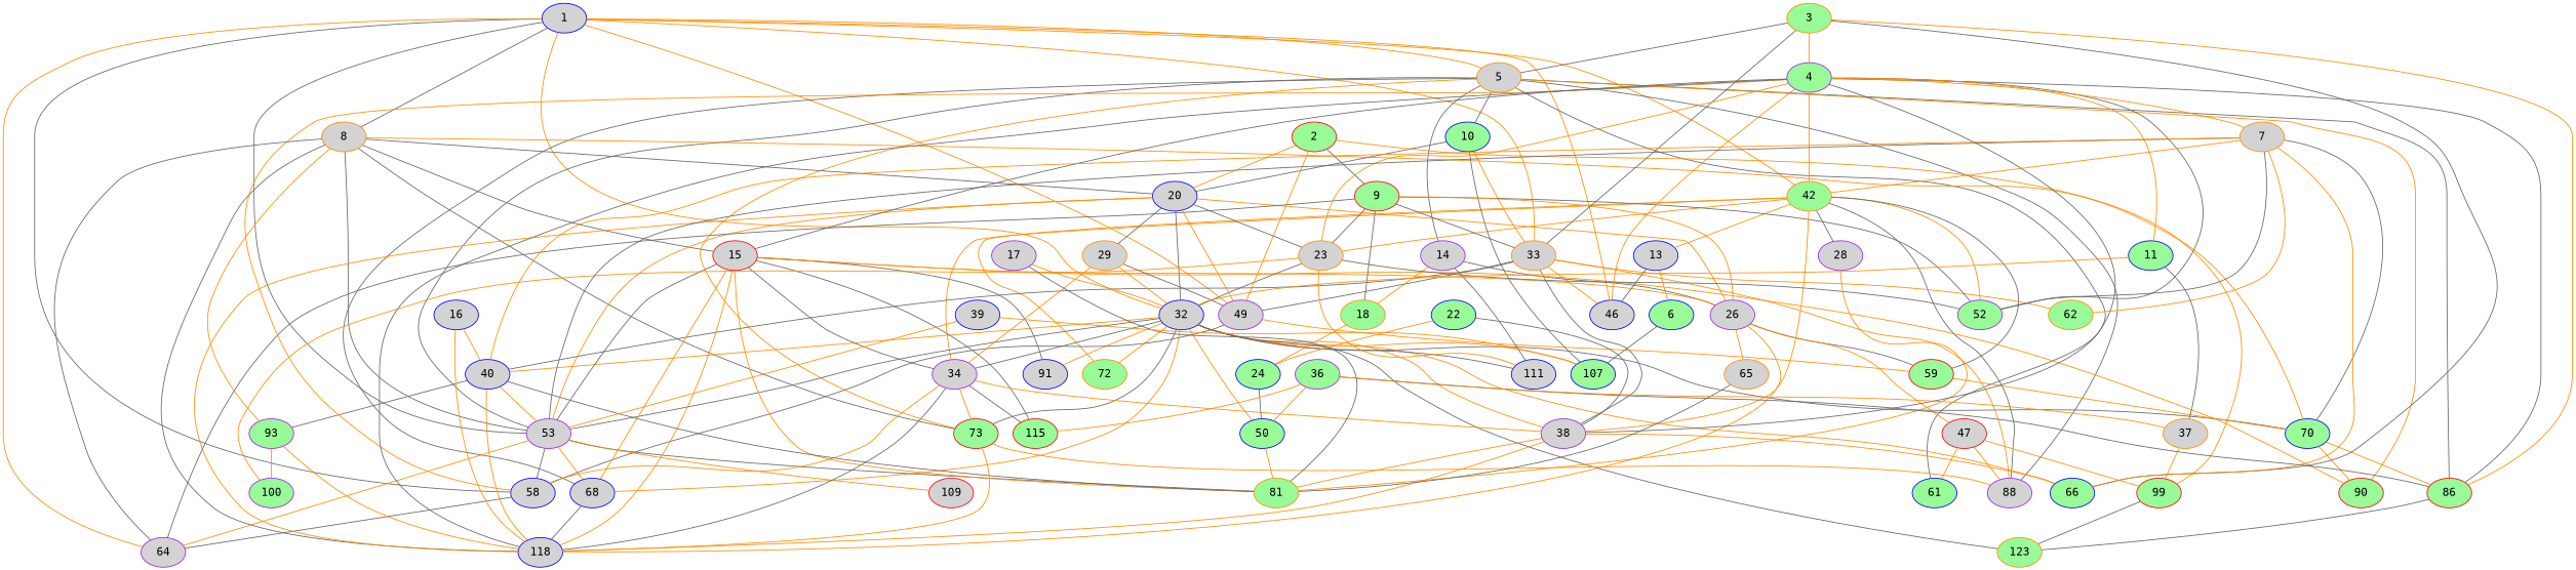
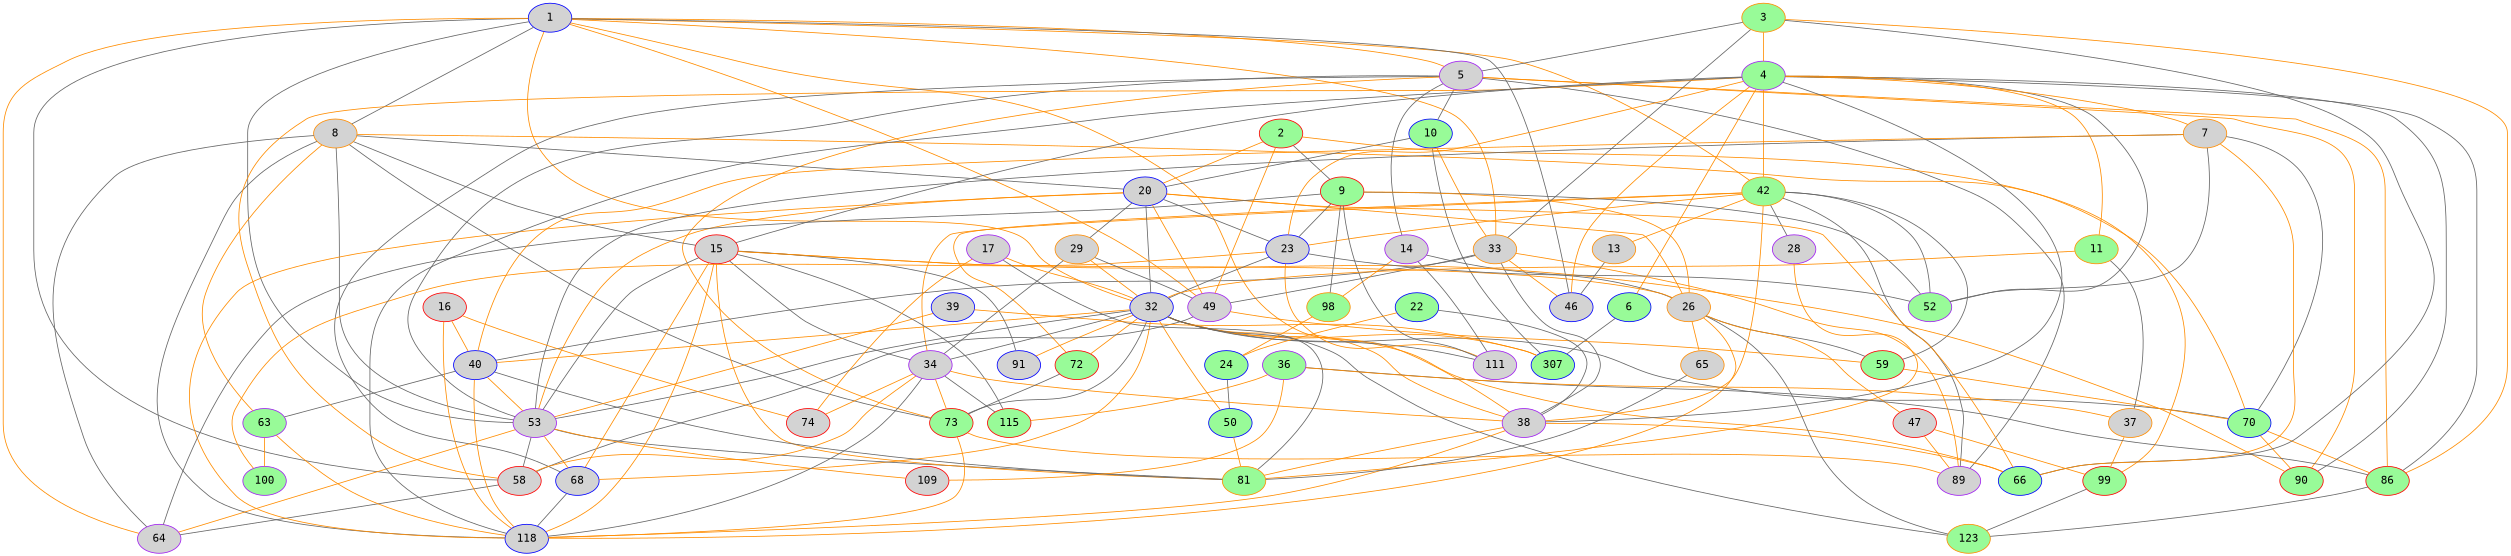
  graph {
    fontname="DejaVu Sans Mono"
    node [color=blue fillcolor=lightgrey fontname="DejaVu Sans Mono" style=filled]
    edge [color=darkorange fontname="DejaVu Sans Mono"]
    1 [super="+60+44+54"]
-   5 [color=darkorange super="+45+102"]
+   5 [color=purple super="+45+102"]
    8 [color=darkorange super="+42+96"]
    n4 [color=darkorange fillcolor=palegreen label=42 super="+30+25+108"]
    32 [super="+63+71+120"]
    33 [color=darkorange super="+69"]
    38 [color=purple super="+84+110"]
    46
    49 [color=purple]
    53 [color=purple super="+67+57"]
-   58 [super="+79+89"]
+   58 [color=red super="+79+89"]
    64 [color=purple super="+126"]
    86 [color=red fillcolor=palegreen super="+124"]
    90 [color=red fillcolor=palegreen]
    10 [fillcolor=palegreen super="+83"]
    14 [color=purple super="+127"]
-   61 [fillcolor=palegreen]
    68
    73 [color=red fillcolor=palegreen super="+116+98"]
-   88 [color=purple]
+   88 [color=purple label=89]
    20 [super="+55+41"]
    15 [color=red super="+21"]
    118 [super="+121+119"]
    70 [fillcolor=palegreen super="+129"]
-   93 [color=purple fillcolor=palegreen]
-   23 [color=darkorange super="+27+78"]
+   93 [color=purple fillcolor=palegreen label=63]
+   23 [super="+27+78"]
    52 [color=purple fillcolor=palegreen super="+76"]
-   13
+   13 [color=darkorange]
    28 [color=purple]
    34 [color=purple super="+51"]
    59 [color=red fillcolor=palegreen]
-   72 [color=darkorange fillcolor=palegreen]
+   72 [color=red fillcolor=palegreen]
    66 [fillcolor=palegreen]
-   107 [fillcolor=palegreen]
+   107 [fillcolor=palegreen label=307]
    40 [super="+105+113"]
-   111
+   111 [color=purple]
    91
    50 [fillcolor=palegreen]
    123 [color=darkorange fillcolor=palegreen]
-   62 [color=darkorange fillcolor=palegreen]
    81 [color=darkorange fillcolor=palegreen super="+117"]
    109 [color=red]
    9 [color=red fillcolor=palegreen super="+87+97"]
-   18 [color=darkorange fillcolor=palegreen]
-   26 [color=purple super="+130"]
+   18 [color=darkorange fillcolor=palegreen label=98]
+   26 [color=darkorange super="+130"]
    2 [color=red fillcolor=palegreen]
    99 [color=red fillcolor=palegreen]
    29 [color=darkorange super="+35"]
    3 [color=darkorange fillcolor=palegreen super="+19+31"]
    4 [color=purple fillcolor=palegreen super="+92"]
    6 [fillcolor=palegreen]
    7 [color=darkorange super="+112"]
-   11 [fillcolor=palegreen]
+   11 [color=darkorange fillcolor=palegreen]
    37 [color=darkorange]
    115 [color=red fillcolor=palegreen]
    100 [color=purple fillcolor=palegreen]
    24 [fillcolor=palegreen]
    47 [color=red]
    65 [color=darkorange]
-   16 [super="+56"]
+   74 [color=red]
+   16 [color=red super="+56"]
    17 [color=purple]
    22 [fillcolor=palegreen]
    36 [color=purple fillcolor=palegreen]
    39
    1 -- 5
    1 -- 8 [color=gray40]
    1 -- n4
    1 -- 32
    1 -- 33
-   1 -- 46
+   1 -- 38
+   1 -- 46 [color=gray40]
    1 -- 49
    1 -- 53 [color=gray40]
    1 -- 58 [color=gray40]
    1 -- 64
    5 -- 53 [color=gray40 weight=2]
-   5 -- 86 [color=gray40]
+   5 -- 86
    5 -- 90
    5 -- 10 [color=gray40]
    5 -- 14 [color=gray40]
-   5 -- 61 [color=gray40]
    5 -- 68 [color=gray40]
    5 -- 73
    5 -- 88 [color=gray40]
    8 -- 53 [color=gray40]
    8 -- 64 [color=gray40]
    8 -- 73 [color=gray40]
    8 -- 20 [color=gray40]
    8 -- 15 [color=gray40]
    8 -- 118 [color=gray40]
    8 -- 70
    8 -- 93
    n4 -- 38
    n4 -- 88 [color=gray40]
    n4 -- 23 [weight=3]
-   n4 -- 52
+   n4 -- 52 [color=gray40]
    n4 -- 13
    n4 -- 28 [color=gray40]
    n4 -- 34
    n4 -- 59 [color=gray40]
    n4 -- 72
    32 -- 38
    32 -- 53 [color=gray40]
    32 -- 68
    32 -- 73 [color=gray40]
    32 -- 70 [color=gray40]
    32 -- 34 [color=gray40]
    32 -- 72
    32 -- 66
    32 -- 107
    32 -- 40
    32 -- 111 [color=gray40]
    32 -- 91
    32 -- 50
    32 -- 123 [color=gray40]
    33 -- 38 [color=gray40]
    33 -- 46
    33 -- 49 [color=gray40]
    33 -- 88
    33 -- 40 [color=gray40]
-   33 -- 62
    38 -- 118
    38 -- 66
    38 -- 81
    49 -- 58 [color=gray40]
    49 -- 59
    53 -- 58 [color=gray40]
    53 -- 64
    53 -- 68
    53 -- 81 [color=gray40]
    53 -- 109
    58 -- 64 [color=gray40]
    86 -- 123 [color=gray40]
    10 -- 33
    10 -- 20 [color=gray40]
    10 -- 107 [color=gray40]
    14 -- 111 [color=gray40]
    14 -- 18
    14 -- 26 [color=gray40]
    68 -- 118 [color=gray40]
    73 -- 88
    73 -- 118
    20 -- 32 [color=gray40]
    20 -- 49
    20 -- 53
    20 -- 118
    20 -- 23 [color=gray40]
+   20 -- 66
    20 -- 26
    20 -- 29 [color=gray40]
    15 -- 53 [color=gray40 weight=3]
    15 -- 90
    15 -- 68
    15 -- 118
    15 -- 34 [color=gray40]
    15 -- 91 [color=gray40]
    15 -- 81
    15 -- 26
    15 -- 115 [color=gray40]
    70 -- 86
    70 -- 90
    93 -- 118
    93 -- 100
    23 -- 32 [color=gray40]
    23 -- 52 [color=gray40]
    23 -- 111
    23 -- 100
    13 -- 46 [color=gray40]
    28 -- 81
    34 -- 38
    34 -- 58
    34 -- 73
    34 -- 118 [color=gray40]
    34 -- 115 [color=gray40]
+   34 -- 74
    59 -- 70
+   72 -- 73 [color=gray40]
    40 -- 53
    40 -- 118
    40 -- 93 [color=gray40]
    40 -- 81 [color=gray40]
    50 -- 81
    9 -- 64 [color=gray40 weight=2]
    9 -- 23 [color=gray40]
    9 -- 52 [color=gray40]
-   9 -- 33 [color=gray40]
+   9 -- 111 [color=gray40]
    9 -- 18 [color=gray40]
    9 -- 26
    18 -- 24
    26 -- 118
    26 -- 59 [color=gray40]
+   26 -- 123 [color=gray40]
    26 -- 47
    26 -- 65
    2 -- 49
    2 -- 20
    2 -- 9 [color=gray40]
    2 -- 99
    99 -- 123 [color=gray40]
    29 -- 32
    29 -- 49 [color=gray40]
-   29 -- 34
+   29 -- 34 [color=gray40]
    3 -- 5 [color=gray40]
    3 -- 33 [color=gray40]
    3 -- 86
    3 -- 66 [color=gray40]
    3 -- 4
    4 -- n4
    4 -- 38 [color=gray40]
    4 -- 46
    4 -- 58
    4 -- 86 [color=gray40]
+   4 -- 90 [color=gray40]
    4 -- 15 [color=gray40]
    4 -- 118 [color=gray40]
    4 -- 23
    4 -- 52 [color=gray40]
-   13 -- 6
+   4 -- 6
    4 -- 7
    4 -- 11
    6 -- 107 [color=gray40]
-   7 -- n4
    7 -- 53 [color=gray40 weight=2]
    7 -- 70 [color=gray40]
    7 -- 52 [color=gray40]
    7 -- 66
    7 -- 40
-   7 -- 62
    11 -- 32
    11 -- 37 [color=gray40]
    37 -- 99
    24 -- 50 [color=gray40]
-   47 -- 61
    47 -- 88
    47 -- 99
    65 -- 81 [color=gray40]
    16 -- 118
    16 -- 40
+   16 -- 74
    17 -- 32
    17 -- 81 [color=gray40]
+   17 -- 74
    22 -- 38 [color=gray40]
    22 -- 24
    36 -- 86 [color=gray40]
-   36 -- 50
+   36 -- 109
    36 -- 37
    36 -- 115
    39 -- 53
    39 -- 107
  }
